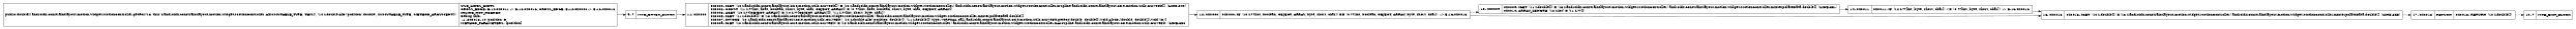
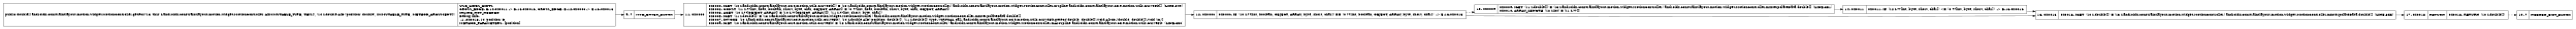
  digraph {
    rankdir=LR
    node [shape=record]
    n1 [label="{9\:\ ?|MTH_ENTER_BLOCK\l}"]
    n2 [label="{11\:\ 0x0000|0x0000: IGET  (r0 I:androidx.constraintlayout.core.motion.utils.CurveFit[]) = (r3 I:androidx.constraintlayout.motion.widget.MotionController) androidx.constraintlayout.motion.widget.MotionController.mSpline androidx.constraintlayout.core.motion.utils.CurveFit[]  (LINE:349)\l0x0002: CONST  (r1 I:??[int, float, boolean, short, byte, char, OBJECT, ARRAY]) = (0 ??[int, float, boolean, short, byte, char, OBJECT, ARRAY]) \l0x0003: AGET  (r0 I:??[OBJECT, ARRAY]) = (r0 I:??[OBJECT, ARRAY][]), (r1 I:??[int, short, byte, char]) \l0x0005: IGET  (r1 I:double[]) = (r3 I:androidx.constraintlayout.motion.widget.MotionController) androidx.constraintlayout.motion.widget.MotionController.mInterpolateData double[] \l0x0007: INVOKE  (r0 I:androidx.constraintlayout.core.motion.utils.CurveFit), (r4 I:double A[D('position' double)]), (r1 I:double[]) type: VIRTUAL call: androidx.constraintlayout.core.motion.utils.CurveFit.getPos(double, double[]):void A[MD:(double, double[]):void (m)]\l0x000a: IGET  (r0 I:androidx.constraintlayout.core.motion.utils.CurveFit) = (r3 I:androidx.constraintlayout.motion.widget.MotionController) androidx.constraintlayout.motion.widget.MotionController.mArcSpline androidx.constraintlayout.core.motion.utils.CurveFit  (LINE:350)\l}"]
    n3 [label="{12\:\ 0x000c|0x000c: IF  (r0 I:??[int, boolean, OBJECT, ARRAY, byte, short, char]) == (0 ??[int, boolean, OBJECT, ARRAY, byte, short, char])  \-\> B:16:0x0016 \l}"]
    n4 [label="{13\:\ 0x000e|0x000e: IGET  (r1 I:double[]) = (r3 I:androidx.constraintlayout.motion.widget.MotionController) androidx.constraintlayout.motion.widget.MotionController.mInterpolateData double[]  (LINE:351)\l0x0010: ARRAY_LENGTH  (r2 I:int) = (r1 I:??[]) \l}"]
    n5 [label="{16\:\ 0x0016|0x0016: IGET  (r0 I:double[]) = (r3 I:androidx.constraintlayout.motion.widget.MotionController) androidx.constraintlayout.motion.widget.MotionController.mInterpolateData double[]  (LINE:355)\l}"]
    n6 [label="{14\:\ 0x0011|0x0011: IF  (r2 I:??[int, byte, short, char]) \<= (0 ??[int, byte, short, char])  \-\> B:16:0x0016 \l}"]
    n7 [label="{17\:\ 0x0018|RETURN\l|0x0018: RETURN  (r0 I:double[]) \l}"]
-   n8 [label="{10\:\ ?|MTH_EXIT_BLOCK\l}"]
+   n8 [label="{10\:\ ?|NEEDED_EXIT_BLOCK\l}"]
    n9 [label="{public double[] androidx.constraintlayout.motion.widget.MotionController.getPos((r3 'this' I:androidx.constraintlayout.motion.widget.MotionController A[IMMUTABLE_TYPE, THIS]), (r4 I:double A[D('position' double), IMMUTABLE_TYPE, METHOD_ARGUMENT]))  | USE_LINES_HINTS\lCROSS_EDGE: B:14:0x0011 \-\> B:16:0x0016, CROSS_EDGE: B:12:0x000c \-\> B:16:0x0016\lINLINE_NOT_NEEDED\lDebug Info:\l  \-1 \-0x0018: r4 'position' D\lMETHOD_PARAMETERS: [position]\l}"]
    n1 -> n2
    n2 -> n3
    n3 -> n4 [style=dashed]
    n3 -> n5
    n4 -> n6
    n5 -> n7
    n6 -> n5
    n7 -> n8 [style=dashed]
    n9 -> n1
  }
